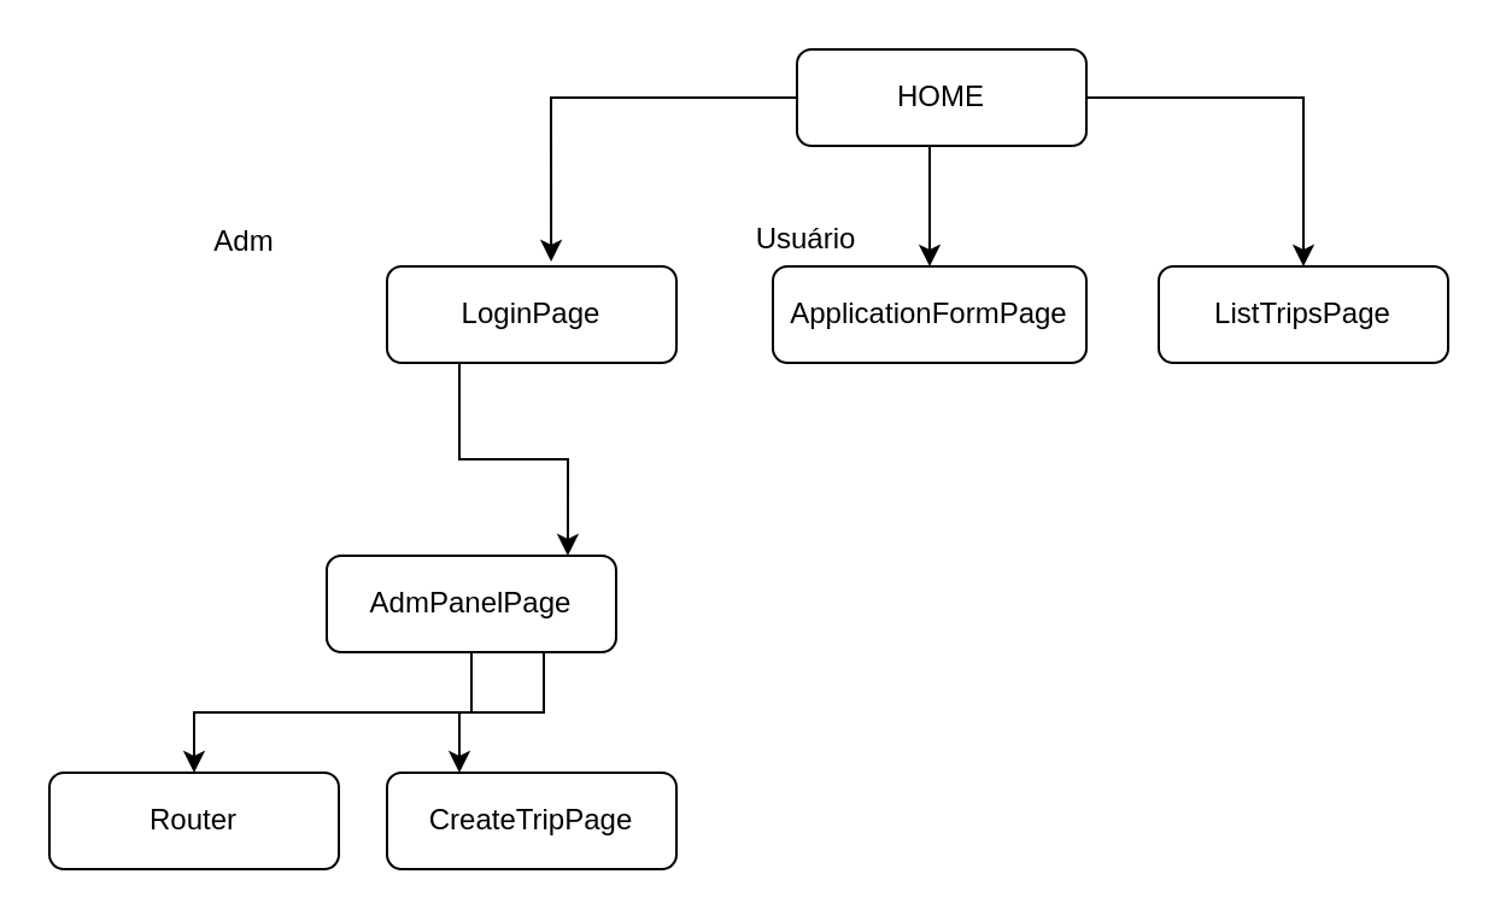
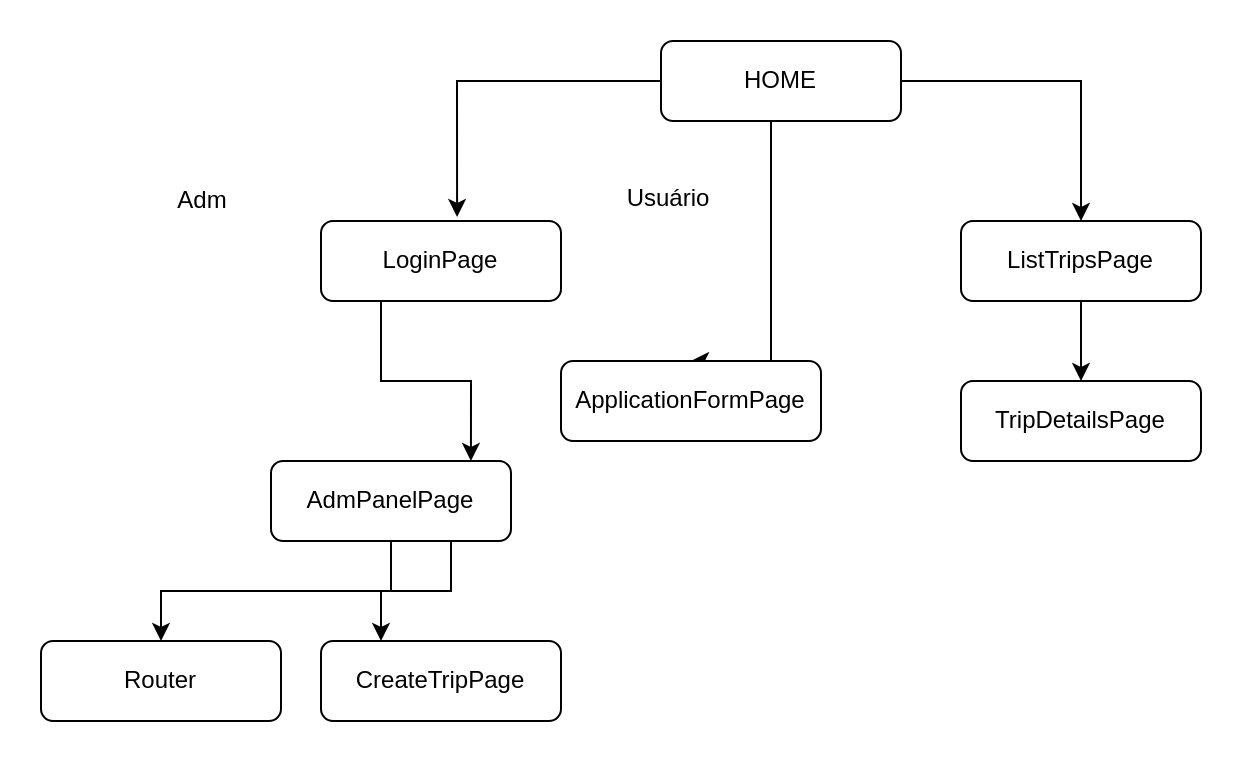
  <mxCell id="0" />
  <mxCell id="1" parent="0" />
  <mxCell id="2" style="edgeStyle=orthogonalEdgeStyle;rounded=0;orthogonalLoop=1;jettySize=auto;html=1;exitX=0;exitY=0.5;exitDx=0;exitDy=0;entryX=0.567;entryY=-0.05;entryDx=0;entryDy=0;entryPerimeter=0;" parent="1" source="5" target="7" edge="1"><mxGeometry relative="1" as="geometry" /></mxCell>
  <mxCell id="3" style="edgeStyle=orthogonalEdgeStyle;rounded=0;orthogonalLoop=1;jettySize=auto;html=1;entryX=0.5;entryY=0;entryDx=0;entryDy=0;" parent="1" source="5" target="9" edge="1"><mxGeometry relative="1" as="geometry"><Array as="points"><mxPoint x="385" y="80" /><mxPoint x="385" y="80" /></Array></mxGeometry></mxCell>
  <mxCell id="4" style="edgeStyle=orthogonalEdgeStyle;rounded=0;orthogonalLoop=1;jettySize=auto;html=1;exitX=0.75;exitY=1;exitDx=0;exitDy=0;entryX=0.5;entryY=0;entryDx=0;entryDy=0;" parent="1" source="5" target="11" edge="1"><mxGeometry relative="1" as="geometry"><Array as="points"><mxPoint x="420" y="40" /><mxPoint x="540" y="40" /></Array></mxGeometry></mxCell>
  <mxCell id="5" value="HOME" style="rounded=1;whiteSpace=wrap;html=1;fontSize=12;glass=0;strokeWidth=1;shadow=0;" parent="1" vertex="1"><mxGeometry x="330" y="20" width="120" height="40" as="geometry" /></mxCell>
  <mxCell id="6" style="edgeStyle=orthogonalEdgeStyle;rounded=0;orthogonalLoop=1;jettySize=auto;html=1;exitX=0.25;exitY=1;exitDx=0;exitDy=0;entryX=0.833;entryY=0;entryDx=0;entryDy=0;entryPerimeter=0;" edge="1" parent="1" source="7" target="18"><mxGeometry relative="1" as="geometry" /></mxCell>
  <mxCell id="7" value="LoginPage" style="rounded=1;whiteSpace=wrap;html=1;fontSize=12;glass=0;strokeWidth=1;shadow=0;" parent="1" vertex="1"><mxGeometry x="160" y="110" width="120" height="40" as="geometry" /></mxCell>
  <mxCell id="8" value="CreateTripPage" style="rounded=1;whiteSpace=wrap;html=1;fontSize=12;glass=0;strokeWidth=1;shadow=0;" parent="1" vertex="1"><mxGeometry x="160" y="320" width="120" height="40" as="geometry" /></mxCell>
- <mxCell id="9" value="ApplicationFormPage" style="rounded=1;whiteSpace=wrap;html=1;fontSize=12;glass=0;strokeWidth=1;shadow=0;" parent="1" vertex="1"><mxGeometry x="320" y="110" width="130" height="40" as="geometry" /></mxCell>
+ <mxCell id="9" value="ApplicationFormPage" style="rounded=1;whiteSpace=wrap;html=1;fontSize=12;glass=0;strokeWidth=1;shadow=0;" parent="1" vertex="1"><mxGeometry x="280" y="180" width="130" height="40" as="geometry" /></mxCell>
+ <mxCell id="10" style="edgeStyle=orthogonalEdgeStyle;rounded=0;orthogonalLoop=1;jettySize=auto;html=1;" parent="1" source="11" target="15" edge="1"><mxGeometry relative="1" as="geometry" /></mxCell>
  <mxCell id="11" value="&#10;&#10;ListTripsPage &#10;&#10;" style="rounded=1;whiteSpace=wrap;html=1;" parent="1" vertex="1"><mxGeometry x="480" y="110" width="120" height="40" as="geometry" /></mxCell>
  <mxCell id="12" value="Usuário" style="text;html=1;strokeColor=none;fillColor=none;align=center;verticalAlign=middle;whiteSpace=wrap;rounded=0;" parent="1" vertex="1"><mxGeometry x="314" y="89" width="40" height="20" as="geometry" /></mxCell>
  <mxCell id="13" value="Adm" style="text;html=1;strokeColor=none;fillColor=none;align=center;verticalAlign=middle;whiteSpace=wrap;rounded=0;" parent="1" vertex="1"><mxGeometry x="81" y="90" width="40" height="20" as="geometry" /></mxCell>
  <mxCell id="14" value="&#10;&#10;Router&#10;&#10;" style="rounded=1;whiteSpace=wrap;html=1;" parent="1" vertex="1"><mxGeometry x="20" y="320" width="120" height="40" as="geometry" /></mxCell>
+ <mxCell id="15" value="&#10;&#10;TripDetailsPage&#10;&#10;" style="rounded=1;whiteSpace=wrap;html=1;" parent="1" vertex="1"><mxGeometry x="480" y="190" width="120" height="40" as="geometry" /></mxCell>
  <mxCell id="16" style="edgeStyle=orthogonalEdgeStyle;rounded=0;orthogonalLoop=1;jettySize=auto;html=1;" edge="1" parent="1" source="18" target="14"><mxGeometry relative="1" as="geometry" /></mxCell>
  <mxCell id="17" style="edgeStyle=orthogonalEdgeStyle;rounded=0;orthogonalLoop=1;jettySize=auto;html=1;exitX=0.75;exitY=1;exitDx=0;exitDy=0;entryX=0.25;entryY=0;entryDx=0;entryDy=0;" edge="1" parent="1" source="18" target="8"><mxGeometry relative="1" as="geometry" /></mxCell>
  <mxCell id="18" value="AdmPanelPage" style="rounded=1;whiteSpace=wrap;html=1;" vertex="1" parent="1"><mxGeometry x="135" y="230" width="120" height="40" as="geometry" /></mxCell>
